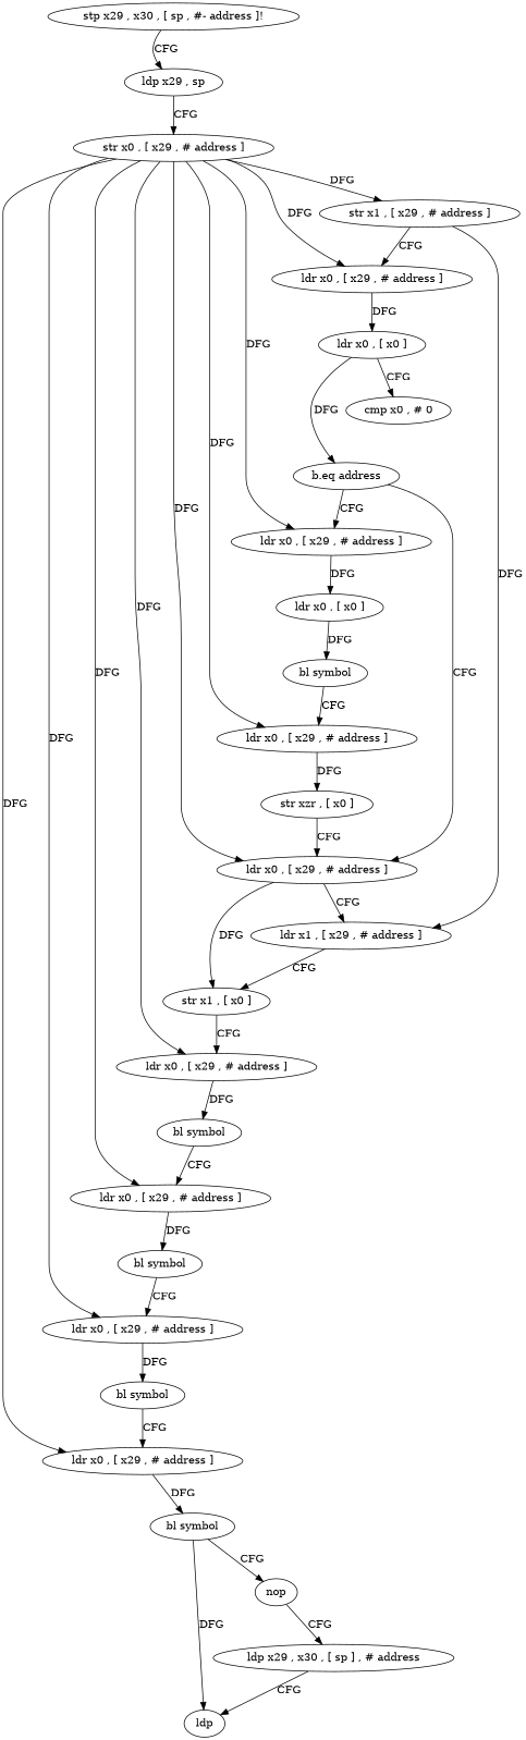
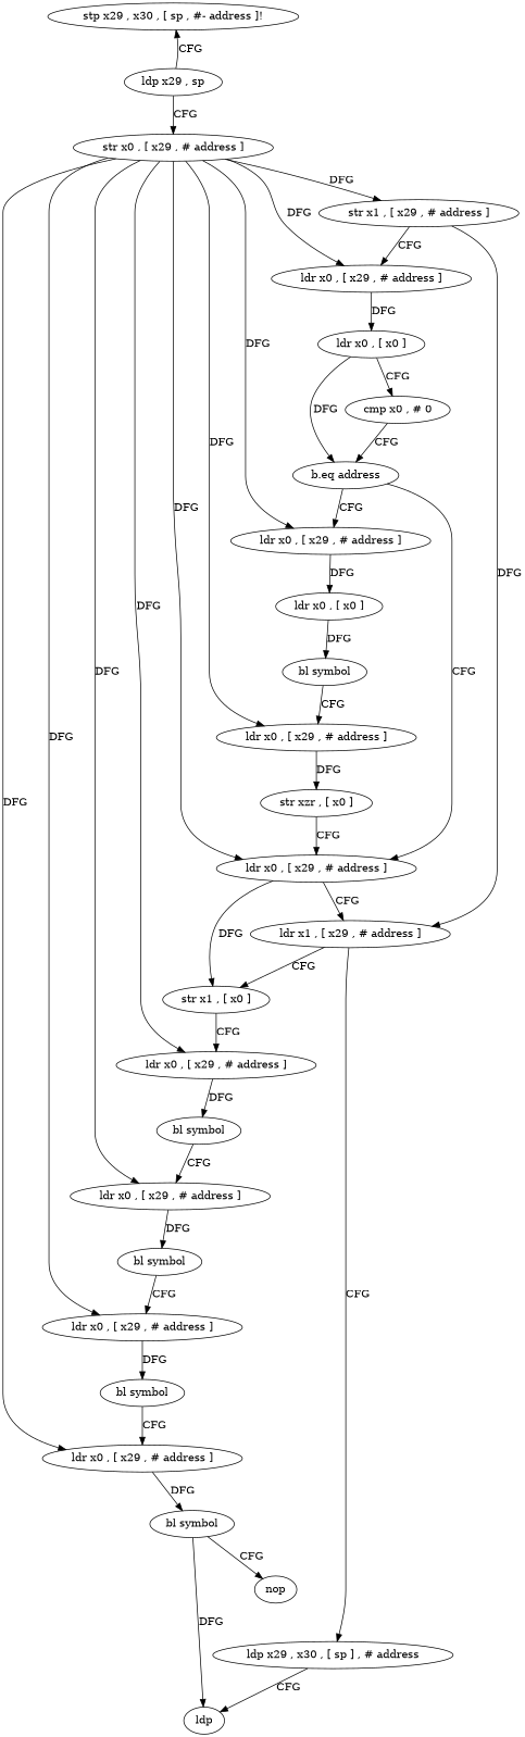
  digraph {
    n1 [label="stp x29 , x30 , [ sp , #- address ]!"]
    n2 [label="ldp x29 , sp"]
    n3 [label="str x0 , [ x29 , # address ]"]
    n4 [label="str x1 , [ x29 , # address ]"]
    n5 [label="ldr x0 , [ x29 , # address ]"]
    n6 [label="ldr x0 , [ x29 , # address ]"]
    n7 [label="ldr x0 , [ x29 , # address ]"]
    n8 [label="ldr x0 , [ x29 , # address ]"]
    n9 [label="ldr x0 , [ x29 , # address ]"]
    n10 [label="ldr x0 , [ x29 , # address ]"]
    n11 [label="ldr x0 , [ x29 , # address ]"]
    n12 [label="ldr x0 , [ x29 , # address ]"]
    n13 [label="ldr x1 , [ x29 , # address ]"]
    n14 [label="ldr x0 , [ x0 ]"]
    n15 [label="str x1 , [ x0 ]"]
    n16 [label="ldr x0 , [ x0 ]"]
    n17 [label="bl symbol"]
    n18 [label="bl symbol"]
    n19 [label="bl symbol"]
    n20 [label="bl symbol"]
    n21 [label="str xzr , [ x0 ]"]
    n22 [label="cmp x0 , # 0"]
    n23 [label="b.eq address"]
    n24 [label="bl symbol"]
    n25 [label=nop]
    n26 [label=ldp]
    n27 [label="ldp x29 , x30 , [ sp ] , # address"]
-   n1 -> n2 [label=CFG]
+   n2 -> n1 [label=CFG]
    n2 -> n3 [label=CFG]
    n3 -> n4 [label=DFG]
    n3 -> n5 [label=DFG]
    n3 -> n6 [label=DFG]
    n3 -> n7 [label=DFG]
    n3 -> n8 [label=DFG]
    n3 -> n9 [label=DFG]
    n3 -> n10 [label=DFG]
    n3 -> n11 [label=DFG]
    n3 -> n12 [label=DFG]
    n4 -> n5 [label=CFG]
    n4 -> n13 [label=DFG]
    n5 -> n14 [label=DFG]
    n6 -> n13 [label=CFG]
    n6 -> n15 [label=DFG]
    n7 -> n16 [label=DFG]
    n8 -> n17 [label=DFG]
    n9 -> n18 [label=DFG]
    n10 -> n19 [label=DFG]
    n11 -> n20 [label=DFG]
    n12 -> n21 [label=DFG]
    n13 -> n15 [label=CFG]
    n14 -> n22 [label=CFG]
    n14 -> n23 [label=DFG]
    n15 -> n8 [label=CFG]
    n16 -> n24 [label=DFG]
    n17 -> n9 [label=CFG]
    n18 -> n10 [label=CFG]
    n19 -> n11 [label=CFG]
    n20 -> n25 [label=CFG]
    n20 -> n26 [label=DFG]
    n21 -> n6 [label=CFG]
+   n22 -> n23 [label=CFG]
    n23 -> n6 [label=CFG]
    n23 -> n7 [label=CFG]
    n24 -> n12 [label=CFG]
-   n25 -> n27 [label=CFG]
+   n13 -> n27 [label=CFG]
    n27 -> n26 [label=CFG]
  }
